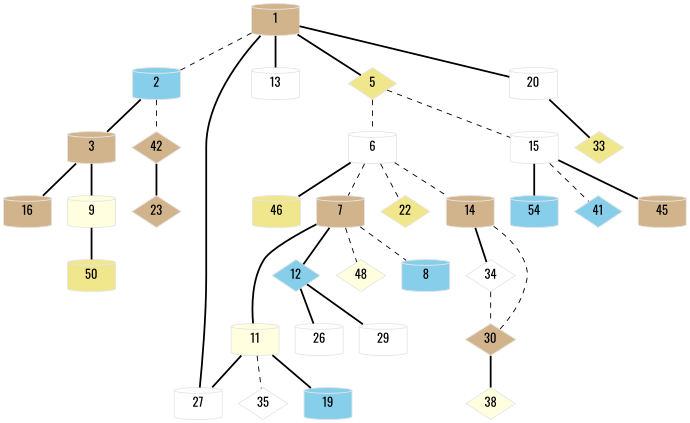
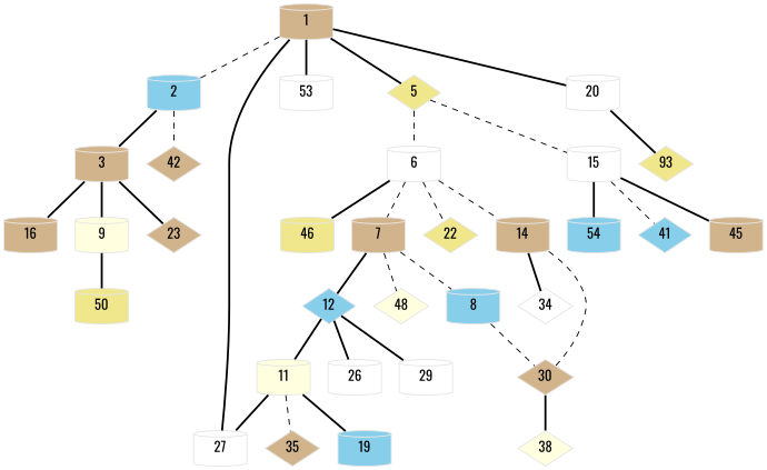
  graph {
    fontname=Oswald
    node [color=gray90 fillcolor=tan fontname=Oswald shape=cylinder style=filled]
    edge [fontname=Oswald style=bold]
    1 [super="+36"]
    2 [fillcolor=skyblue super="+32"]
    5 [fillcolor=khaki shape=diamond super="+52"]
-   13 [fillcolor=white super="+21"]
+   13 [fillcolor=white super="+21" label=53]
    20 [fillcolor=white super="+31"]
    27 [fillcolor=white super="+49"]
    3 [super="+4"]
    42 [shape=diamond]
    6 [fillcolor=white super="+10"]
    15 [fillcolor=white super="+53"]
-   33 [fillcolor=khaki shape=diamond super="+39"]
+   33 [fillcolor=khaki shape=diamond super="+39" label=93]
    9 [fillcolor=lightyellow super="+28"]
    16
    23 [shape=diamond]
    50 [fillcolor=khaki]
    7 [super="+17"]
    14 [super="+24"]
    22 [fillcolor=khaki shape=diamond super="+51"]
    46 [fillcolor=khaki]
    41 [fillcolor=skyblue shape=diamond]
    45
    54 [fillcolor=skyblue]
    8 [fillcolor=skyblue super="+37"]
    11 [fillcolor=lightyellow super="+18"]
    12 [fillcolor=skyblue shape=diamond super="+25"]
    48 [fillcolor=lightyellow shape=diamond]
    30 [shape=diamond]
    34 [fillcolor=white shape=diamond super="+44"]
    19 [fillcolor=skyblue super="+43"]
-   35 [fillcolor=white shape=diamond super="+40"]
+   35 [shape=diamond super="+40"]
    26 [fillcolor=white]
    29 [fillcolor=white]
    38 [fillcolor=lightyellow shape=diamond super="+47"]
    1 -- 2 [style=dashed]
    1 -- 5
    1 -- 13
    1 -- 20
    1 -- 27
    2 -- 3
    2 -- 42 [style=dashed]
    5 -- 6 [style=dashed]
    5 -- 15 [style=dashed]
    20 -- 33
    3 -- 9
    3 -- 16
-   42 -- 23
+   3 -- 23
    6 -- 7 [style=dashed]
    6 -- 14 [style=dashed]
    6 -- 22 [style=dashed]
    6 -- 46
    15 -- 41 [style=dashed]
    15 -- 45
    15 -- 54
    9 -- 50
    7 -- 8 [style=dashed]
-   7 -- 11
+   12 -- 11
    7 -- 12
    7 -- 48 [style=dashed]
    14 -- 30 [style=dashed]
    14 -- 34
-   34 -- 30 [style=dashed]
+   8 -- 30 [style=dashed]
    11 -- 27
    11 -- 19
    11 -- 35 [style=dashed]
    12 -- 26
    12 -- 29
    30 -- 38
  }
